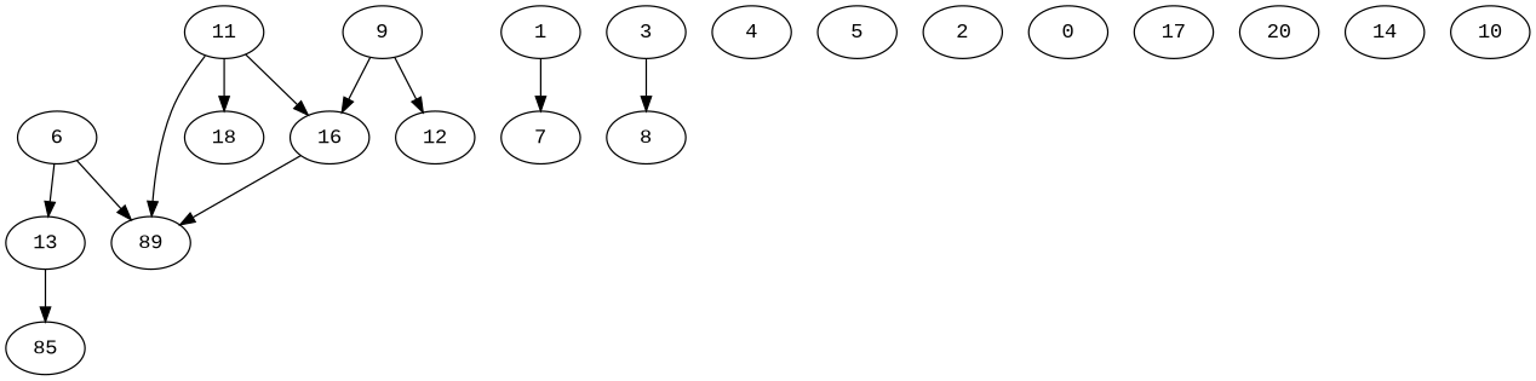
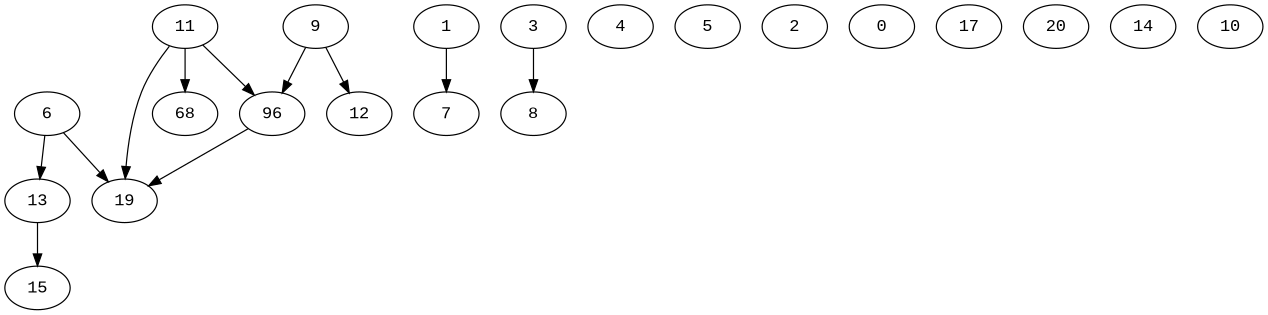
  digraph {
    "Duplicate states"=0
    GraphType=Random
    "Max states in OPEN"=0
    Modes="120000ms; topo-ordered tasks, ; Pruning: task equivalence, fixed order ready list, ; F-value: ; Optimisation: best schedule length (SL) optimisation on equal, "
    NumberOfTasks=21
    "Pruned using list schedule length"=1
    "States removed from OPEN"=0
    TargetSystem="Homogeneous-16"
    "Time to schedule (ms)"=125
    "Total idle time"=15
    "Total schedule length"=95
    "Total sequential time"=444
    "Total states created"=2
    fontname="Liberation Mono"
    node ["Finish time"=18 Processor=0 "Start time"=0 Weight=18 fontname="Liberation Mono"]
    edge [Weight=2 fontname="Liberation Mono"]
    6 ["Finish time"=28 Weight=28]
    13 ["Finish time"=63 "Start time"=28 Weight=35]
-   19 ["Finish time"=95 "Start time"=63 Weight=32 label=89]
-   15 ["Finish time"=77 Processor=1 "Start time"=66 Weight=11 label=85]
+   19 ["Finish time"=95 "Start time"=63 Weight=32]
+   15 ["Finish time"=77 Processor=1 "Start time"=66 Weight=11]
    11 ["Finish time"=28 Processor=1 Weight=28]
-   18 ["Finish time"=53 Processor=1 "Start time"=28 Weight=25]
-   16 ["Finish time"=48 Processor=4 "Start time"=34 Weight=14]
+   18 ["Finish time"=53 Processor=1 "Start time"=28 Weight=25 label=68]
+   16 ["Finish time"=48 Processor=4 "Start time"=34 Weight=14 label=96]
    1 [Processor=2]
    7 ["Finish time"=50 Processor=2 "Start time"=18 Weight=32]
    3 [Processor=3]
    8 ["Finish time"=39 Processor=3 "Start time"=18 Weight=21]
    9 ["Finish time"=14 Processor=4 Weight=14]
    12 ["Finish time"=32 Processor=4 "Start time"=14]
    4 ["Finish time"=25 Processor=5 Weight=25]
    5 ["Finish time"=25 Processor=6 Weight=25]
    2 ["Finish time"=21 Processor=7 Weight=21]
    0 [Processor=8]
    17 [Processor=9]
    20 [Processor=10]
    14 ["Finish time"=14 Processor=11 Weight=14]
    10 ["Finish time"=11 Processor=12 Weight=11]
    6 -> 13 [Weight=3]
    6 -> 19
    13 -> 15 [Weight=3]
    11 -> 19 [Weight=7]
    11 -> 18 [Weight=7]
    11 -> 16 [Weight=6]
    16 -> 19 [Weight=6]
    1 -> 7
    3 -> 8
    9 -> 16
    9 -> 12 [Weight=4]
  }
